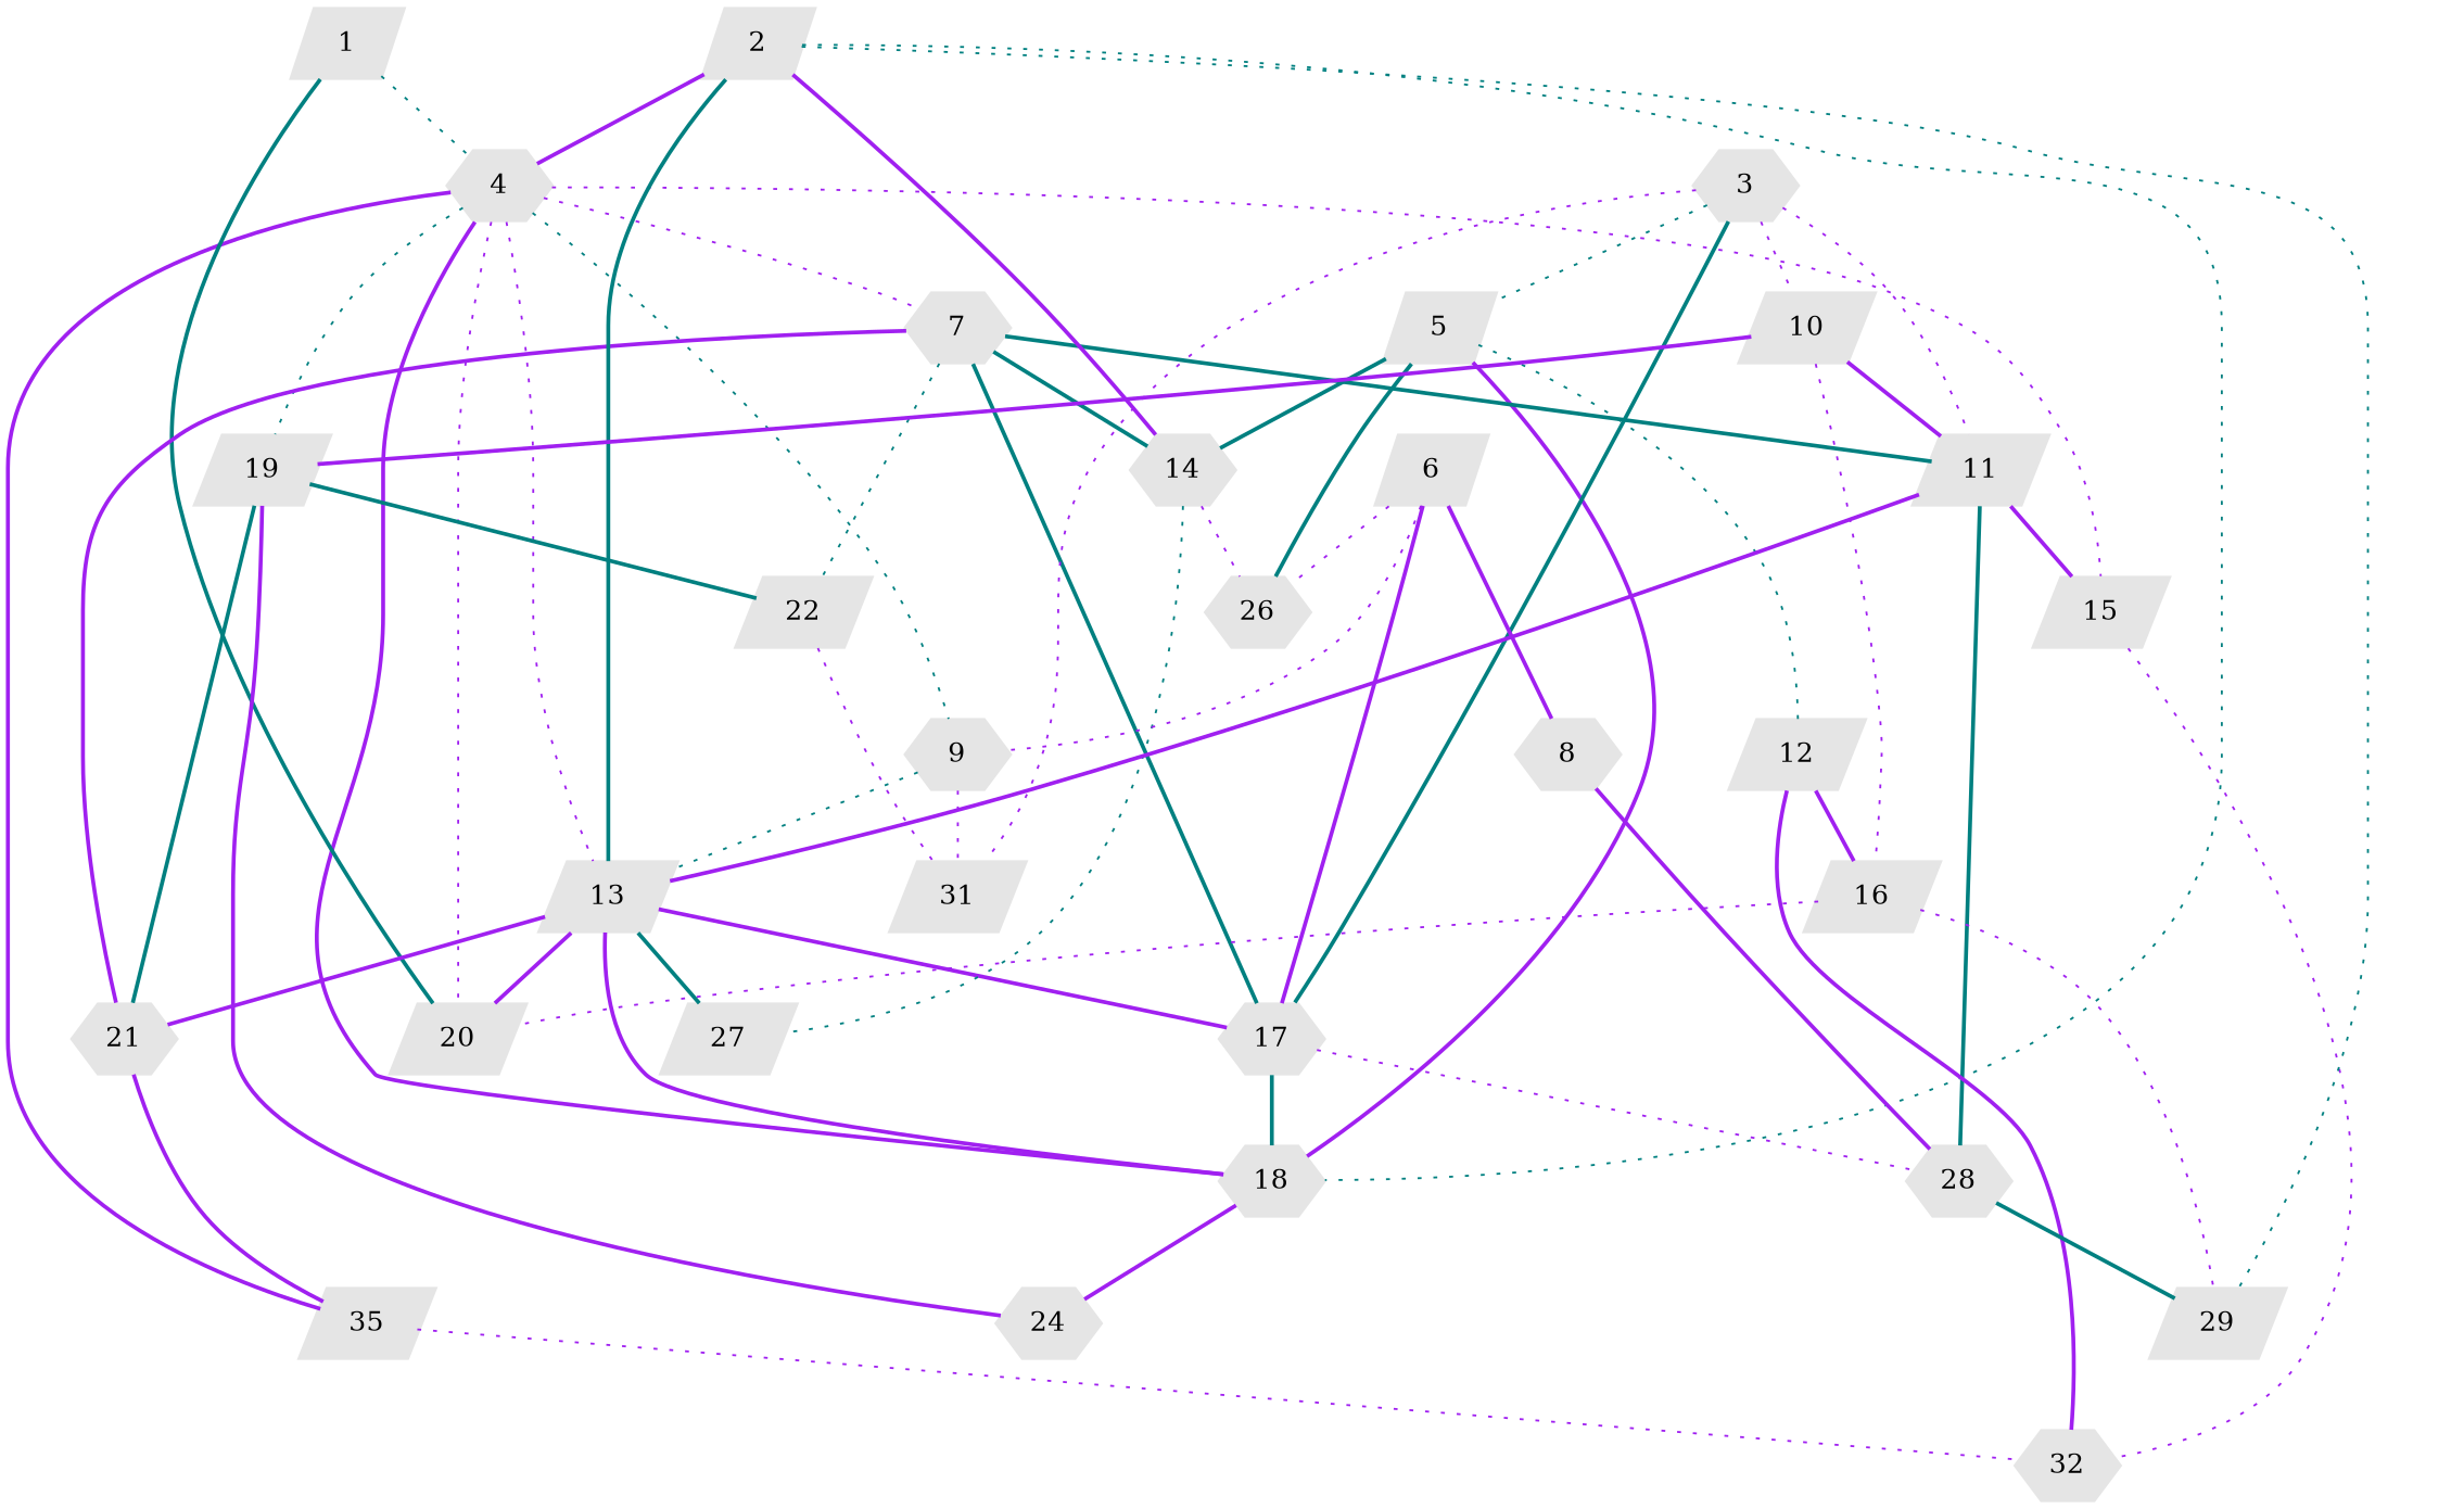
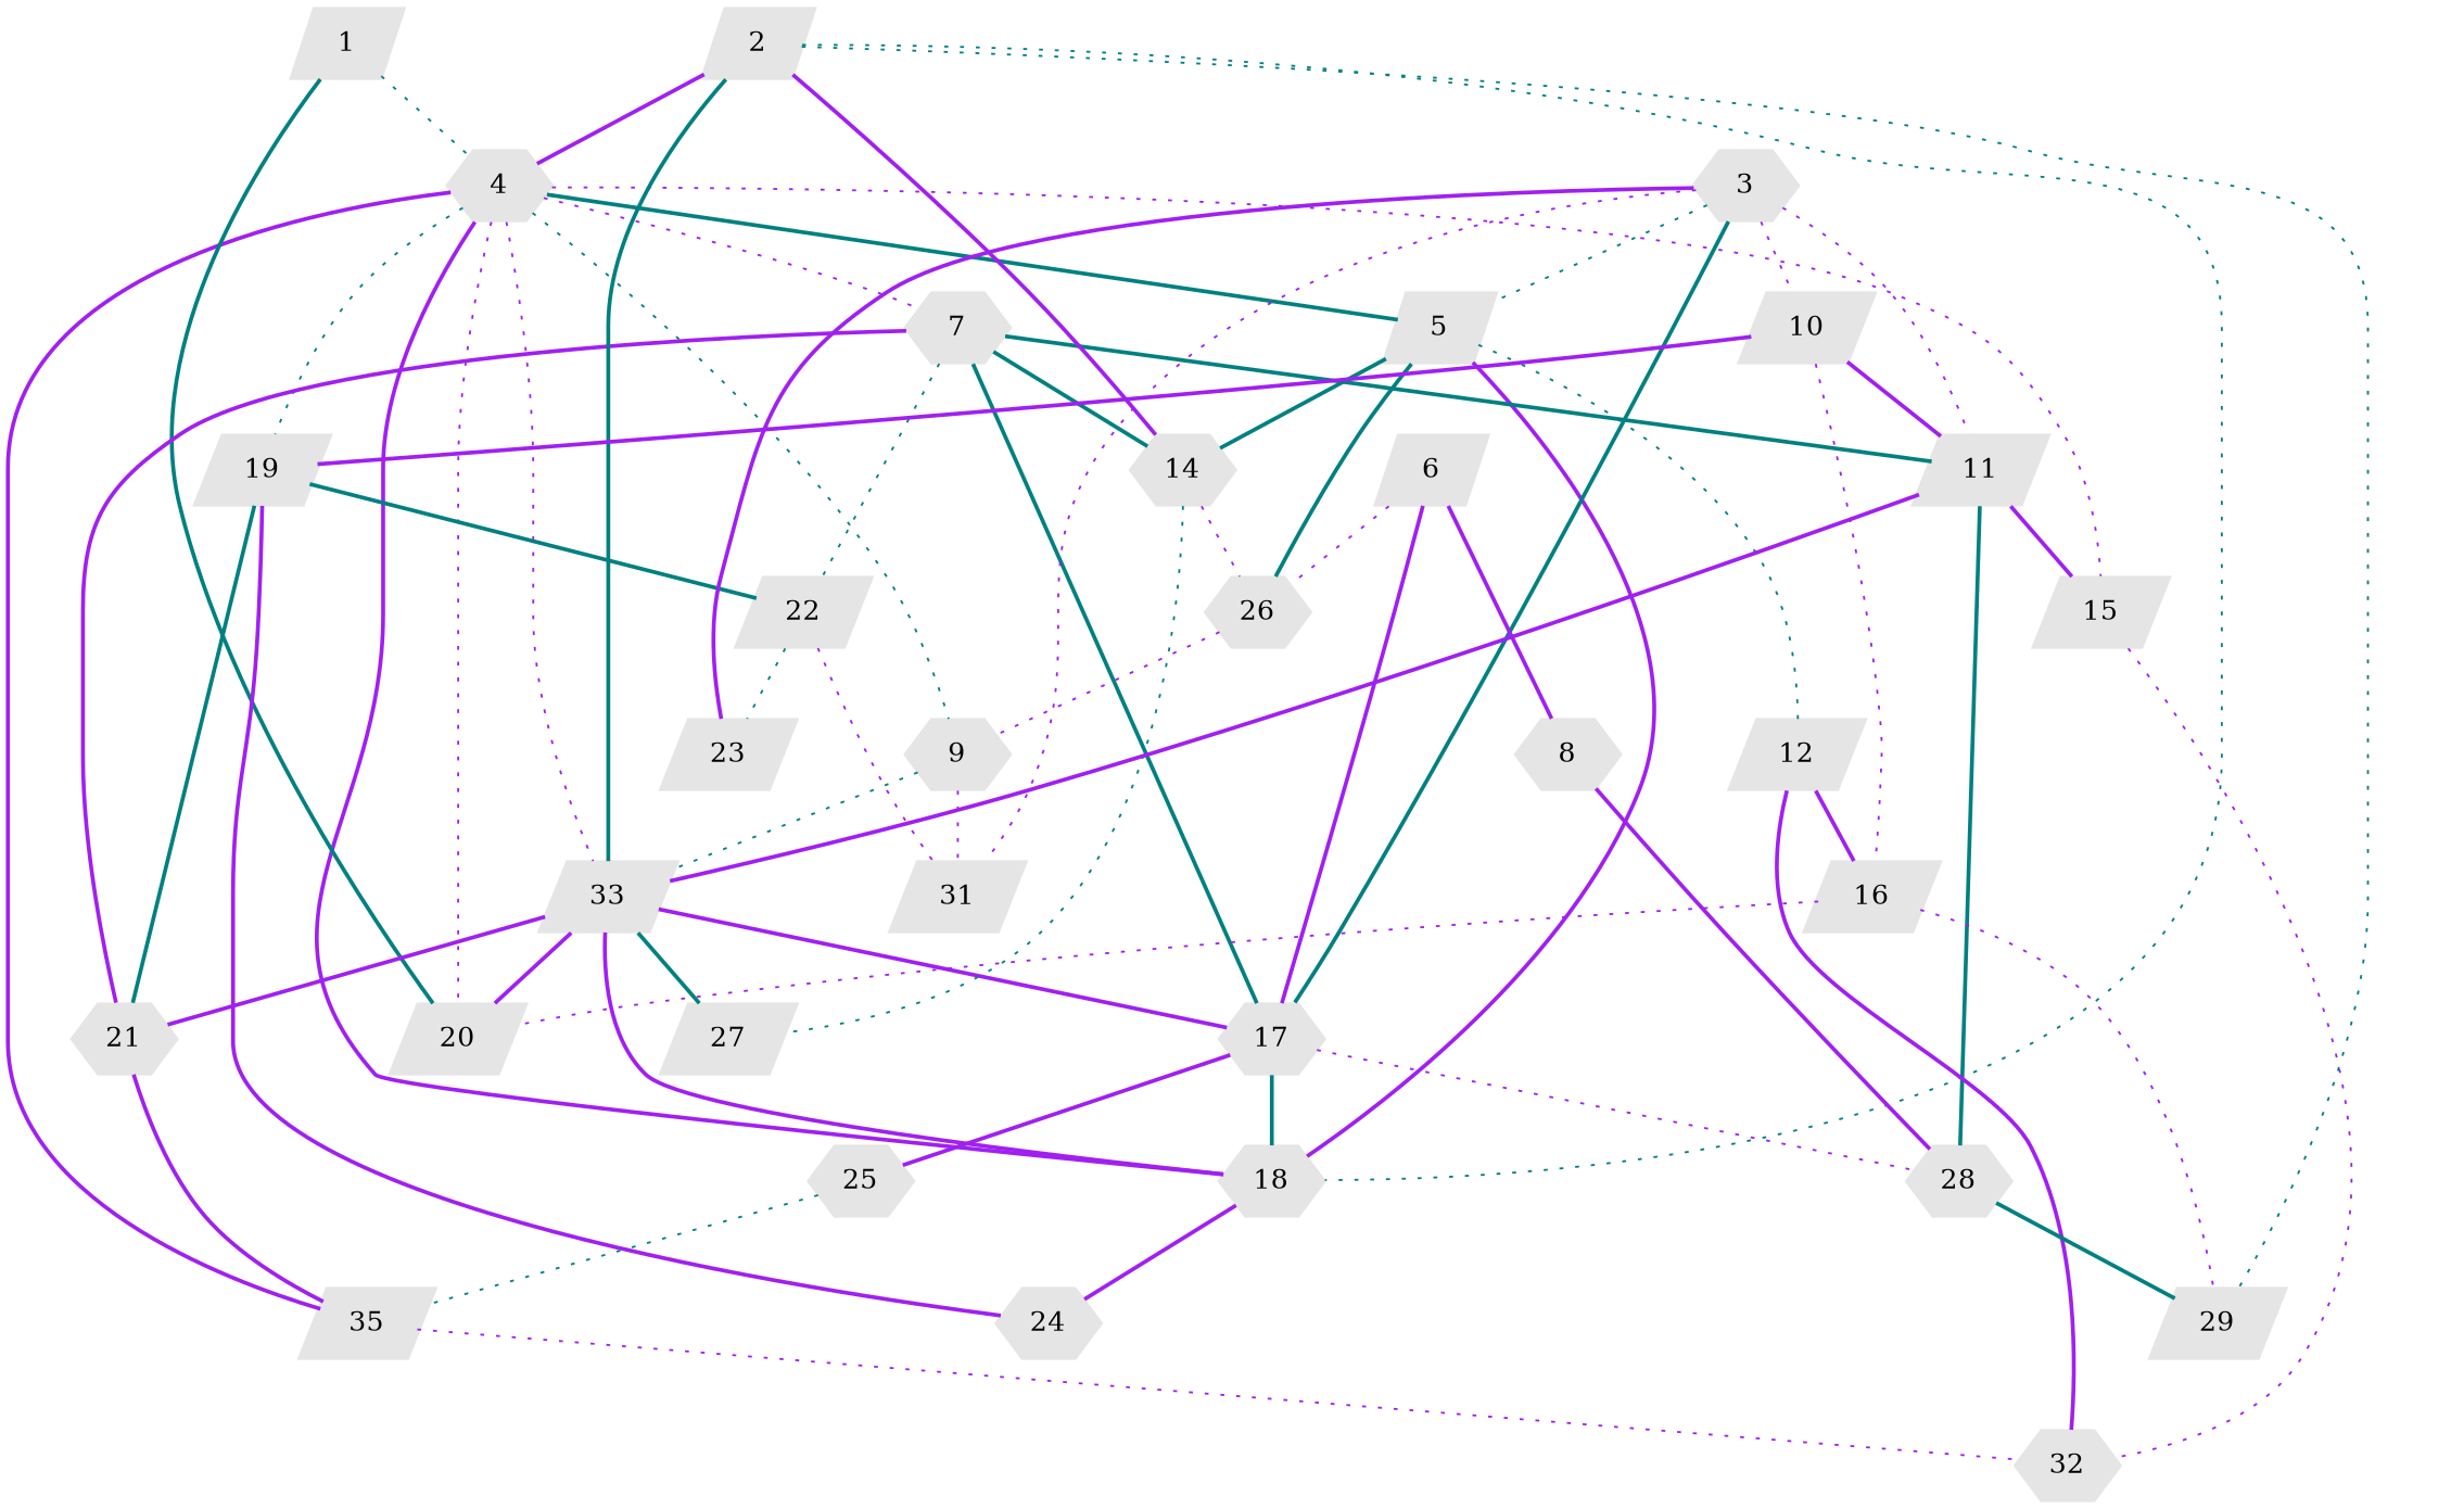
  graph {
    node [color=gray90 shape=parallelogram style=filled]
    edge [color=purple style=bold weight=1.0]
    4 [shape=hexagon]
    1
    20
-   13
+   13 [label=33]
    18 [shape=hexagon]
    5
    7 [shape=hexagon]
    9 [shape=hexagon]
    15
    19
    n11 [label=35]
    2
    14 [shape=hexagon]
    29
    17 [shape=hexagon]
    21 [shape=hexagon]
    27
    26 [shape=hexagon]
    24 [shape=hexagon]
    3 [shape=hexagon]
    10
    11
+   23
    31
    12
    16
    28 [shape=hexagon]
+   25 [shape=hexagon]
    22
    32 [shape=hexagon]
    6
    8 [shape=hexagon]
    4 -- 20 [style=dotted weight=2.0]
    4 -- 13 [style=dotted weight=2.0]
    4 -- 18
+   4 -- 5 [color=teal]
    4 -- 7 [style=dotted]
    4 -- 9 [color=teal style=dotted]
    4 -- 15 [style=dotted]
    4 -- 19 [color=teal style=dotted weight=2.0]
    4 -- n11
    1 -- 4 [color=teal style=dotted]
    1 -- 20 [color=teal]
    13 -- 20
    13 -- 18
    13 -- 17
    13 -- 21
    13 -- 27 [color=teal weight=2.0]
    18 -- 24
    5 -- 18
    5 -- 14 [color=teal]
    5 -- 26 [color=teal]
    5 -- 12 [color=teal style=dotted]
    7 -- 14 [color=teal]
    7 -- 17 [color=teal]
    7 -- 21
    7 -- 11 [color=teal weight=2.0]
    7 -- 22 [color=teal style=dotted]
    9 -- 13 [color=teal style=dotted]
    9 -- 31 [style=dotted]
    15 -- 32 [style=dotted]
    19 -- 21 [color=teal]
    19 -- 24
    19 -- 22 [color=teal]
    n11 -- 32 [style=dotted]
    2 -- 4 [weight=2.0]
    2 -- 13 [color=teal weight=2.0]
    2 -- 18 [color=teal style=dotted weight=2.0]
    2 -- 14
    2 -- 29 [color=teal style=dotted]
    14 -- 27 [color=teal style=dotted]
    14 -- 26 [style=dotted]
    17 -- 18 [color=teal]
    17 -- 28 [style=dotted]
+   17 -- 25
    21 -- n11
    3 -- 5 [color=teal style=dotted]
    3 -- 17 [color=teal]
    3 -- 10 [style=dotted]
    3 -- 11 [style=dotted weight=3.0]
+   3 -- 23
    3 -- 31 [style=dotted]
    10 -- 19
    10 -- 11
    10 -- 16 [style=dotted]
    11 -- 13
    11 -- 15
    11 -- 28 [color=teal weight=2.0]
    12 -- 16
    12 -- 32
    16 -- 20 [style=dotted]
    16 -- 29 [style=dotted]
    28 -- 29 [color=teal]
+   25 -- n11 [color=teal style=dotted]
+   22 -- 23 [color=teal style=dotted]
    22 -- 31 [style=dotted]
-   6 -- 9 [style=dotted]
+   26 -- 9 [style=dotted]
    6 -- 17
    6 -- 26 [style=dotted]
    6 -- 8
    8 -- 28
  }
